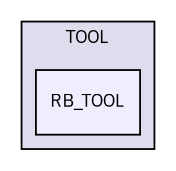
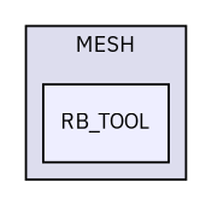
  digraph {
    compound=true
    fontname="IBM Plex Sans"
    n1 [fillcolor="#eeeeff" fontname="IBM Plex Sans" fontsize=10 label=RB_TOOL pencolor=black shape=box style=filled]
    subgraph cluster_1 {
      bgcolor="#ddddee"
      fontsize=10
-     label=TOOL
+     label=MESH
      pencolor=black
      n1
    }
  }
